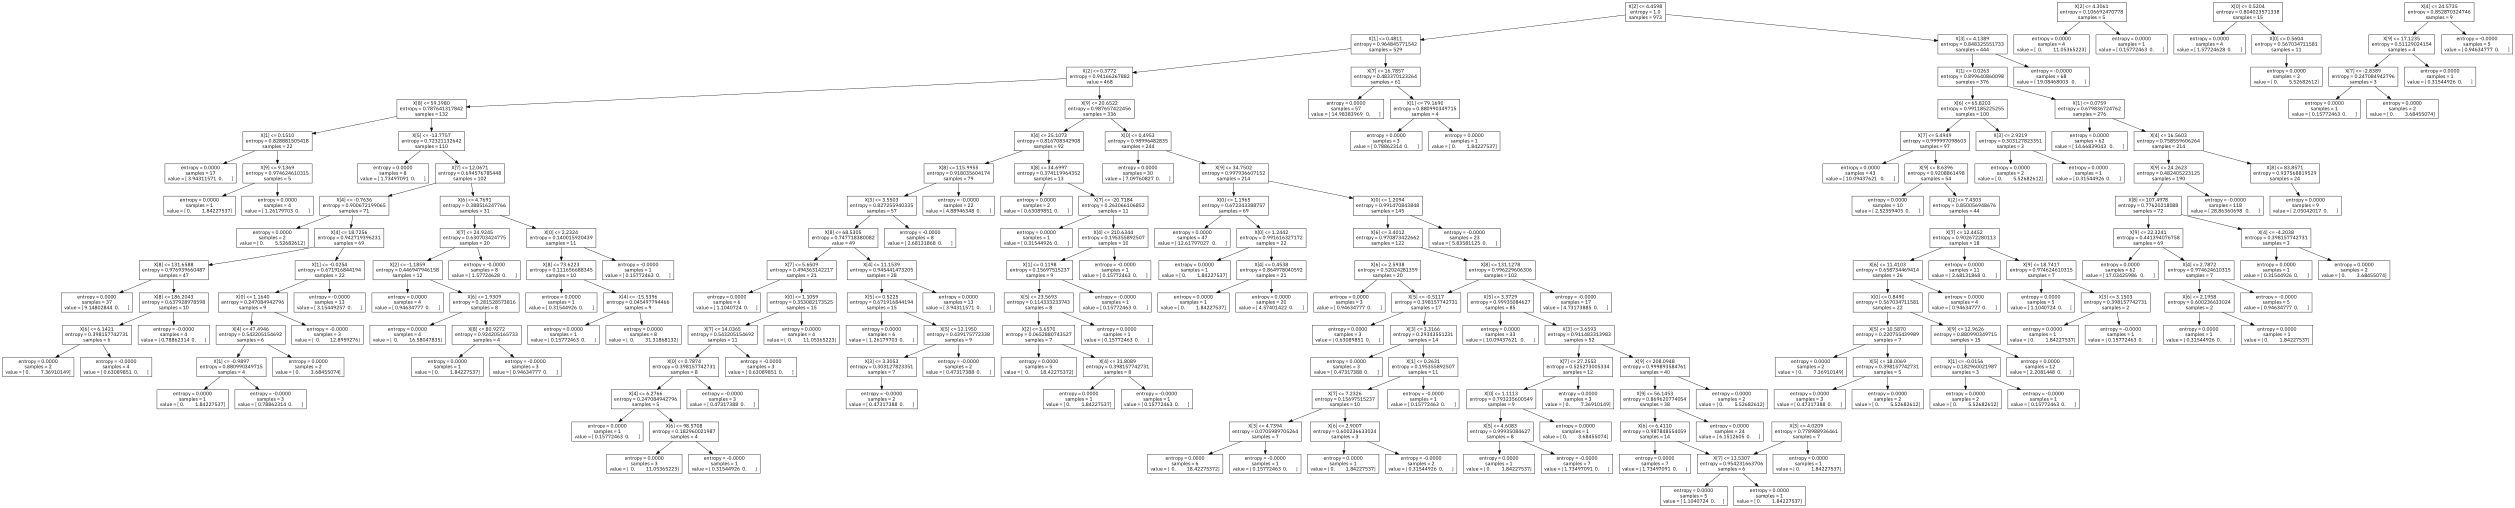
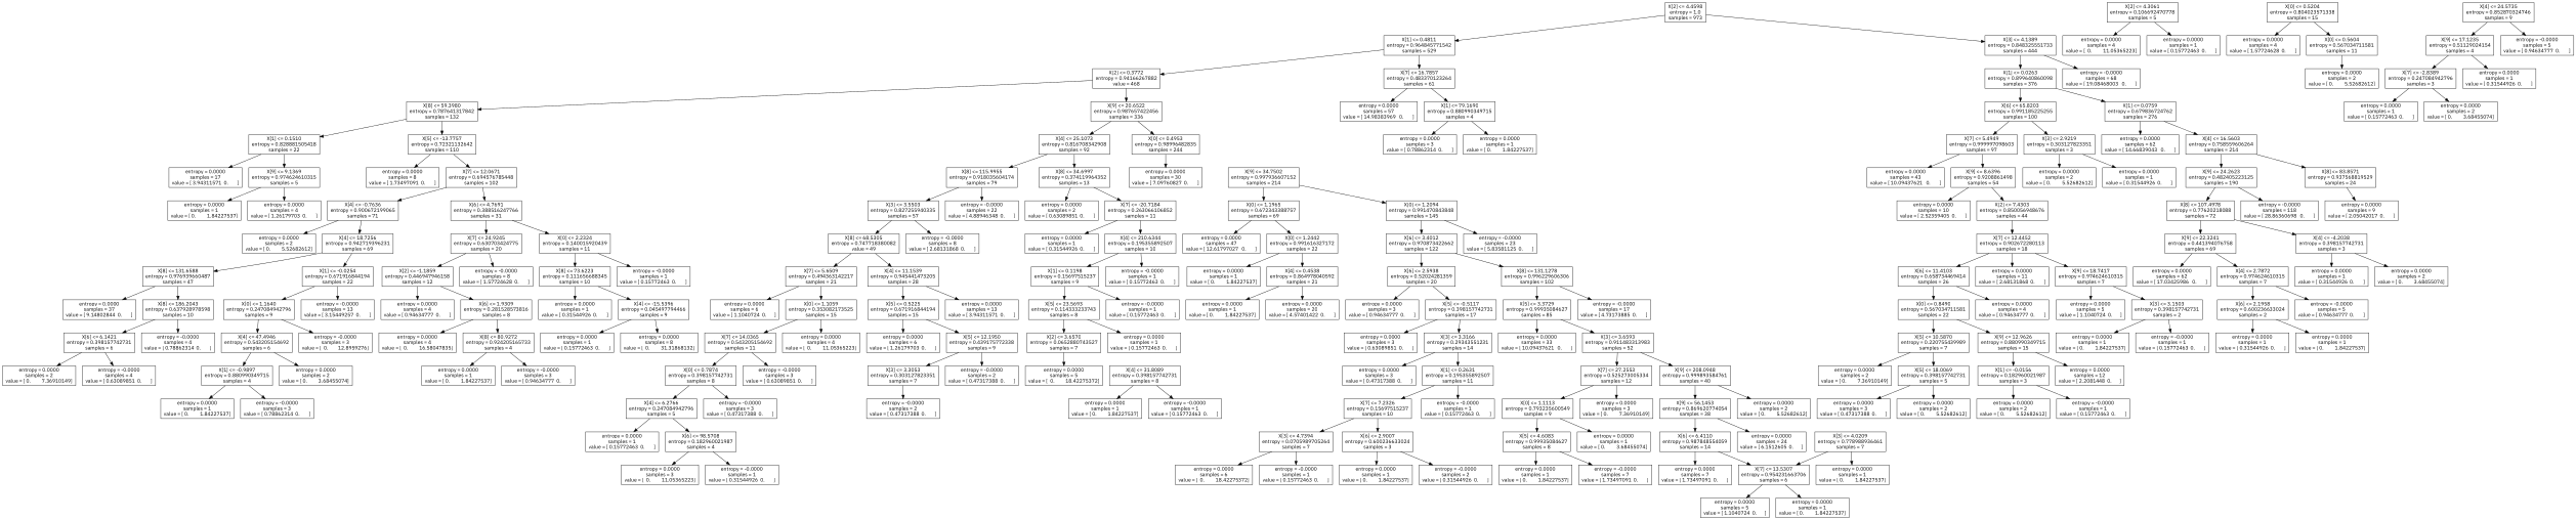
  digraph {
    fontname="IBM Plex Sans"
    node [fontname="IBM Plex Sans" shape=box]
    edge [fontname="IBM Plex Sans"]
    n1 [label="X[2] <= 4.4598\nentropy = 1.0\nsamples = 973"]
    n2 [label="X[1] <= 0.4811\nentropy = 0.964845771542\nsamples = 529"]
    n3 [label="X[3] <= 4.1389\nentropy = 0.848325551733\nsamples = 444"]
    n4 [label="X[2] <= 0.3772\nentropy = 0.94166267882\nvalue = 468"]
    n5 [label="X[7] <= 16.7857\nentropy = 0.483370123264\nsamples = 61"]
    n6 [label="X[1] <= 0.0263\nentropy = 0.899640860098\nsamples = 376"]
    n7 [label="entropy = -0.0000\nsamples = 68\nvalue = [ 19.08468003   0.        ]"]
    n8 [label="X[8] <= 59.3980\nentropy = 0.787641317842\nsamples = 132"]
    n9 [label="X[9] <= 20.6522\nentropy = 0.987657422456\nsamples = 336"]
    n10 [label="entropy = 0.0000\nsamples = 57\nvalue = [ 14.98383969   0.        ]"]
    n11 [label="X[1] <= 79.1690\nentropy = 0.880990349715\nsamples = 4"]
    n12 [label="X[1] <= 0.1510\nentropy = 0.828881505418\nsamples = 22"]
    n13 [label="X[5] <= -13.7757\nentropy = 0.72321132642\nsamples = 110"]
    n14 [label="X[4] <= 25.1073\nentropy = 0.816708342908\nsamples = 92"]
    n15 [label="X[0] <= 0.4953\nentropy = 0.98996482835\nsamples = 244"]
    n16 [label="entropy = 0.0000\nsamples = 17\nvalue = [ 3.94311571  0.        ]"]
    n17 [label="X[9] <= 9.1369\nentropy = 0.974624610315\nsamples = 5"]
    n18 [label="entropy = 0.0000\nsamples = 8\nvalue = [ 1.73497091  0.        ]"]
    n19 [label="X[7] <= 12.0671\nentropy = 0.694576785448\nsamples = 102"]
    n20 [label="entropy = 0.0000\nsamples = 1\nvalue = [ 0.          1.84227537]"]
    n21 [label="entropy = 0.0000\nsamples = 4\nvalue = [ 1.26179703  0.        ]"]
    n22 [label="X[4] <= -0.7636\nentropy = 0.900672199065\nsamples = 71"]
    n23 [label="X[6] <= 4.7691\nentropy = 0.388516247766\nsamples = 31"]
    n24 [label="entropy = 0.0000\nsamples = 2\nvalue = [ 0.          5.52682612]"]
    n25 [label="X[4] <= 18.7256\nentropy = 0.942719396231\nsamples = 69"]
    n26 [label="X[7] <= 24.9245\nentropy = 0.630703424775\nsamples = 20"]
    n27 [label="X[0] <= 2.2324\nentropy = 0.140015920439\nsamples = 11"]
    n28 [label="X[8] <= 131.6588\nentropy = 0.976939660487\nsamples = 47"]
    n29 [label="X[1] <= -0.0254\nentropy = 0.671916844194\nsamples = 22"]
    n30 [label="entropy = 0.0000\nsamples = 37\nvalue = [ 9.14802844  0.        ]"]
    n31 [label="X[8] <= 186.2043\nentropy = 0.637928978598\nsamples = 10"]
    n32 [label="X[0] <= 1.1640\nentropy = 0.247084942796\nsamples = 9"]
    n33 [label="entropy = -0.0000\nsamples = 13\nvalue = [ 3.15449257  0.        ]"]
    n34 [label="X[6] <= 6.1421\nentropy = 0.398157742731\nsamples = 6"]
    n35 [label="entropy = -0.0000\nsamples = 4\nvalue = [ 0.78862314  0.        ]"]
    n36 [label="entropy = 0.0000\nsamples = 2\nvalue = [ 0.          7.36910149]"]
    n37 [label="entropy = -0.0000\nsamples = 4\nvalue = [ 0.63089851  0.        ]"]
    n38 [label="X[4] <= 47.4946\nentropy = 0.543205154692\nsamples = 6"]
    n39 [label="entropy = -0.0000\nsamples = 3\nvalue = [  0.         12.8959276]"]
    n40 [label="X[1] <= -0.9897\nentropy = 0.880990349715\nsamples = 4"]
    n41 [label="entropy = 0.0000\nsamples = 2\nvalue = [ 0.          3.68455074]"]
    n42 [label="entropy = 0.0000\nsamples = 1\nvalue = [ 0.          1.84227537]"]
    n43 [label="entropy = -0.0000\nsamples = 3\nvalue = [ 0.78862314  0.        ]"]
    n44 [label="X[2] <= -1.1859\nentropy = 0.446947946158\nsamples = 12"]
    n45 [label="entropy = -0.0000\nsamples = 8\nvalue = [ 1.57724628  0.        ]"]
    n46 [label="X[8] <= 73.6223\nentropy = 0.111656688345\nsamples = 10"]
    n47 [label="entropy = -0.0000\nsamples = 1\nvalue = [ 0.15772463  0.        ]"]
    n48 [label="entropy = 0.0000\nsamples = 4\nvalue = [ 0.94634777  0.        ]"]
    n49 [label="X[6] <= 1.9309\nentropy = 0.281528573816\nsamples = 8"]
    n50 [label="entropy = 0.0000\nsamples = 4\nvalue = [  0.          16.58047835]"]
    n51 [label="X[8] <= 80.9272\nentropy = 0.924205165733\nsamples = 4"]
    n52 [label="entropy = 0.0000\nsamples = 1\nvalue = [ 0.          1.84227537]"]
    n53 [label="entropy = -0.0000\nsamples = 3\nvalue = [ 0.94634777  0.        ]"]
    n54 [label="entropy = 0.0000\nsamples = 1\nvalue = [ 0.31544926  0.        ]"]
    n55 [label="X[4] <= -15.5396\nentropy = 0.045497794466\nsamples = 9"]
    n56 [label="entropy = 0.0000\nsamples = 1\nvalue = [ 0.15772463  0.        ]"]
    n57 [label="entropy = 0.0000\nsamples = 8\nvalue = [  0.          31.31868132]"]
    n58 [label="X[8] <= 115.9955\nentropy = 0.918035604174\nsamples = 79"]
    n59 [label="X[8] <= 34.6997\nentropy = 0.374119964352\nsamples = 13"]
    n60 [label="entropy = 0.0000\nsamples = 30\nvalue = [ 7.09760827  0.        ]"]
    n61 [label="X[9] <= 34.7502\nentropy = 0.997936607152\nsamples = 214"]
    n62 [label="X[3] <= 3.5503\nentropy = 0.827255940335\nsamples = 57"]
    n63 [label="entropy = -0.0000\nsamples = 22\nvalue = [ 4.88946348  0.        ]"]
    n64 [label="entropy = 0.0000\nsamples = 2\nvalue = [ 0.63089851  0.        ]"]
    n65 [label="X[7] <= -20.7184\nentropy = 0.263066106852\nsamples = 11"]
    n66 [label="X[8] <= 68.5305\nentropy = 0.747718380082\nvalue = 49"]
    n67 [label="entropy = -0.0000\nsamples = 8\nvalue = [ 2.68131868  0.        ]"]
    n68 [label="X[7] <= 5.6509\nentropy = 0.494363142217\nsamples = 21"]
    n69 [label="X[4] <= 11.1539\nentropy = 0.945441473205\nsamples = 28"]
    n70 [label="entropy = 0.0000\nsamples = 6\nvalue = [ 1.1040724  0.       ]"]
    n71 [label="X[0] <= 1.1059\nentropy = 0.353082173525\nsamples = 15"]
    n72 [label="X[5] <= 0.5225\nentropy = 0.671916844194\nsamples = 15"]
    n73 [label="entropy = 0.0000\nsamples = 13\nvalue = [ 3.94311571  0.        ]"]
    n74 [label="X[7] <= 14.0365\nentropy = 0.543205154692\nsamples = 11"]
    n75 [label="entropy = 0.0000\nsamples = 4\nvalue = [  0.          11.05365223]"]
    n76 [label="X[0] <= 0.7874\nentropy = 0.398157742731\nsamples = 8"]
    n77 [label="entropy = -0.0000\nsamples = 3\nvalue = [ 0.63089851  0.        ]"]
    n78 [label="X[4] <= 6.2766\nentropy = 0.247084942796\nsamples = 5"]
    n79 [label="entropy = -0.0000\nsamples = 3\nvalue = [ 0.47317388  0.        ]"]
    n80 [label="entropy = 0.0000\nsamples = 1\nvalue = [ 0.15772463  0.        ]"]
    n81 [label="X[6] <= 98.5708\nentropy = 0.182960021987\nsamples = 4"]
    n82 [label="entropy = 0.0000\nsamples = 3\nvalue = [  0.          11.05365223]"]
    n83 [label="entropy = -0.0000\nsamples = 1\nvalue = [ 0.31544926  0.        ]"]
    n84 [label="entropy = 0.0000\nsamples = 6\nvalue = [ 1.26179703  0.        ]"]
    n85 [label="X[5] <= 12.1950\nentropy = 0.439175772338\nsamples = 9"]
    n86 [label="X[3] <= 3.3053\nentropy = 0.303127823351\nsamples = 7"]
    n87 [label="entropy = -0.0000\nsamples = 2\nvalue = [ 0.47317388  0.        ]"]
    n88 [label="entropy = -0.0000\nsamples = 2\nvalue = [ 0.47317388  0.        ]"]
    n89 [label="X[2] <= 4.3061\nentropy = 0.106692470778\nsamples = 5"]
    n90 [label="entropy = 0.0000\nsamples = 4\nvalue = [  0.          11.05365223]"]
    n91 [label="entropy = 0.0000\nsamples = 1\nvalue = [ 0.15772463  0.        ]"]
    n92 [label="entropy = 0.0000\nsamples = 1\nvalue = [ 0.31544926  0.        ]"]
    n93 [label="X[4] <= 210.6344\nentropy = 0.195355892507\nsamples = 10"]
    n94 [label="X[1] <= 0.1198\nentropy = 0.15697515237\nsamples = 9"]
    n95 [label="entropy = -0.0000\nsamples = 1\nvalue = [ 0.15772463  0.        ]"]
    n96 [label="X[5] <= 23.5693\nentropy = 0.114333233743\nsamples = 8"]
    n97 [label="entropy = -0.0000\nsamples = 1\nvalue = [ 0.15772463  0.        ]"]
    n98 [label="X[2] <= 3.6570\nentropy = 0.0652880743527\nsamples = 7"]
    n99 [label="entropy = 0.0000\nsamples = 1\nvalue = [ 0.15772463  0.        ]"]
    n100 [label="entropy = 0.0000\nsamples = 5\nvalue = [  0.          18.42275372]"]
    n101 [label="X[4] <= 31.8089\nentropy = 0.398157742731\nsamples = 8"]
    n102 [label="entropy = 0.0000\nsamples = 1\nvalue = [ 0.          1.84227537]"]
    n103 [label="entropy = -0.0000\nsamples = 1\nvalue = [ 0.15772463  0.        ]"]
    n104 [label="X[0] <= 1.1965\nentropy = 0.672343388757\nsamples = 69"]
    n105 [label="X[0] <= 1.2094\nentropy = 0.991470843848\nsamples = 145"]
    n106 [label="entropy = 0.0000\nsamples = 47\nvalue = [ 12.61797027   0.        ]"]
    n107 [label="X[0] <= 1.2442\nentropy = 0.991616327172\nsamples = 22"]
    n108 [label="X[6] <= 3.4012\nentropy = 0.970873422662\nsamples = 122"]
    n109 [label="entropy = -0.0000\nsamples = 23\nvalue = [ 5.83581125  0.        ]"]
    n110 [label="entropy = 0.0000\nsamples = 1\nvalue = [ 0.          1.84227537]"]
    n111 [label="X[4] <= 0.4538\nentropy = 0.864978040592\nsamples = 21"]
    n112 [label="entropy = 0.0000\nsamples = 1\nvalue = [ 0.          1.84227537]"]
    n113 [label="entropy = 0.0000\nsamples = 20\nvalue = [ 4.57401422  0.        ]"]
    n114 [label="X[6] <= 2.5938\nentropy = 0.52024281359\nsamples = 20"]
    n115 [label="X[8] <= 131.1278\nentropy = 0.996229606306\nsamples = 102"]
    n116 [label="entropy = 0.0000\nsamples = 3\nvalue = [ 0.94634777  0.        ]"]
    n117 [label="X[5] <= -0.5117\nentropy = 0.398157742731\nsamples = 17"]
    n118 [label="X[5] <= 3.3729\nentropy = 0.99935084627\nsamples = 85"]
    n119 [label="entropy = -0.0000\nsamples = 17\nvalue = [ 4.73173885  0.        ]"]
    n120 [label="entropy = 0.0000\nsamples = 3\nvalue = [ 0.63089851  0.        ]"]
    n121 [label="X[3] <= 3.3166\nentropy = 0.29343551231\nsamples = 14"]
    n122 [label="entropy = 0.0000\nsamples = 3\nvalue = [ 0.47317388  0.        ]"]
    n123 [label="X[1] <= 0.2631\nentropy = 0.195355892507\nsamples = 11"]
    n124 [label="X[7] <= 7.2326\nentropy = 0.15697515237\nsamples = 10"]
    n125 [label="entropy = -0.0000\nsamples = 1\nvalue = [ 0.15772463  0.        ]"]
    n126 [label="X[3] <= 4.7394\nentropy = 0.0705989705264\nsamples = 7"]
    n127 [label="X[6] <= 2.9007\nentropy = 0.600236633024\nsamples = 3"]
    n128 [label="entropy = 0.0000\nsamples = 6\nvalue = [  0.          18.42275372]"]
    n129 [label="entropy = -0.0000\nsamples = 1\nvalue = [ 0.15772463  0.        ]"]
    n130 [label="entropy = 0.0000\nsamples = 1\nvalue = [ 0.          1.84227537]"]
    n131 [label="entropy = -0.0000\nsamples = 2\nvalue = [ 0.31544926  0.        ]"]
    n132 [label="entropy = 0.0000\nsamples = 33\nvalue = [ 10.09437621   0.        ]"]
    n133 [label="X[3] <= 3.6593\nentropy = 0.911483313983\nsamples = 52"]
    n134 [label="X[7] <= 27.2553\nentropy = 0.525273005334\nsamples = 12"]
    n135 [label="X[9] <= 208.0948\nentropy = 0.999893584761\nsamples = 40"]
    n136 [label="X[0] <= 1.1113\nentropy = 0.793235600549\nsamples = 9"]
    n137 [label="entropy = 0.0000\nsamples = 3\nvalue = [ 0.          7.36910149]"]
    n138 [label="X[9] <= 56.1453\nentropy = 0.869620774054\nsamples = 38"]
    n139 [label="entropy = 0.0000\nsamples = 2\nvalue = [ 0.          5.52682612]"]
    n140 [label="X[5] <= 4.6083\nentropy = 0.99935084627\nsamples = 8"]
    n141 [label="entropy = 0.0000\nsamples = 1\nvalue = [ 0.          3.68455074]"]
    n142 [label="entropy = 0.0000\nsamples = 1\nvalue = [ 0.          1.84227537]"]
    n143 [label="entropy = -0.0000\nsamples = 7\nvalue = [ 1.73497091  0.        ]"]
    n144 [label="X[6] <= 6.4110\nentropy = 0.987848554059\nsamples = 14"]
    n145 [label="entropy = 0.0000\nsamples = 24\nvalue = [ 6.1512605  0.       ]"]
    n146 [label="entropy = 0.0000\nsamples = 7\nvalue = [ 1.73497091  0.        ]"]
    n147 [label="X[7] <= 13.5307\nentropy = 0.954231663706\nsamples = 6"]
    n148 [label="X[3] <= 4.0209\nentropy = 0.778988936461\nsamples = 7"]
    n149 [label="entropy = 0.0000\nsamples = 1\nvalue = [ 0.          1.84227537]"]
    n150 [label="entropy = 0.0000\nsamples = 5\nvalue = [ 1.1040724  0.       ]"]
    n151 [label="entropy = 0.0000\nsamples = 1\nvalue = [ 0.          1.84227537]"]
    n152 [label="entropy = 0.0000\nsamples = 3\nvalue = [ 0.78862314  0.        ]"]
    n153 [label="entropy = 0.0000\nsamples = 1\nvalue = [ 0.          1.84227537]"]
    n154 [label="X[6] <= 65.8203\nentropy = 0.991185225255\nsamples = 100"]
    n155 [label="X[1] <= 0.0759\nentropy = 0.679836724762\nsamples = 276"]
    n156 [label="X[7] <= 5.4949\nentropy = 0.999997098603\nsamples = 97"]
    n157 [label="X[3] <= 2.9219\nentropy = 0.303127823351\nsamples = 3"]
    n158 [label="entropy = 0.0000\nsamples = 62\nvalue = [ 14.66839043   0.        ]"]
    n159 [label="X[4] <= 16.5603\nentropy = 0.758559606264\nsamples = 214"]
    n160 [label="entropy = 0.0000\nsamples = 43\nvalue = [ 10.09437621   0.        ]"]
    n161 [label="X[9] <= 8.6396\nentropy = 0.9208861498\nsamples = 54"]
    n162 [label="entropy = 0.0000\nsamples = 2\nvalue = [ 0.          5.52682612]"]
    n163 [label="entropy = 0.0000\nsamples = 1\nvalue = [ 0.31544926  0.        ]"]
    n164 [label="entropy = 0.0000\nsamples = 10\nvalue = [ 2.52359405  0.        ]"]
    n165 [label="X[2] <= 7.4303\nentropy = 0.850056948676\nsamples = 44"]
    n166 [label="X[7] <= 12.4452\nentropy = 0.902672280113\nsamples = 18"]
    n167 [label="X[6] <= 11.4103\nentropy = 0.658734469414\nsamples = 26"]
    n168 [label="X[0] <= 0.8490\nentropy = 0.567034711581\nsamples = 22"]
    n169 [label="entropy = 0.0000\nsamples = 4\nvalue = [ 0.94634777  0.        ]"]
    n170 [label="entropy = 0.0000\nsamples = 11\nvalue = [ 2.68131868  0.        ]"]
    n171 [label="X[9] <= 18.7417\nentropy = 0.974624610315\nsamples = 7"]
    n172 [label="X[5] <= 10.5870\nentropy = 0.220755439989\nsamples = 7"]
    n173 [label="X[9] <= 12.9626\nentropy = 0.880990349715\nsamples = 15"]
    n174 [label="entropy = 0.0000\nsamples = 2\nvalue = [ 0.          7.36910149]"]
    n175 [label="X[5] <= 18.0069\nentropy = 0.398157742731\nsamples = 5"]
    n176 [label="X[1] <= -0.0156\nentropy = 0.182960021987\nsamples = 3"]
    n177 [label="entropy = 0.0000\nsamples = 12\nvalue = [ 2.2081448  0.       ]"]
    n178 [label="entropy = 0.0000\nsamples = 3\nvalue = [ 0.47317388  0.        ]"]
    n179 [label="entropy = 0.0000\nsamples = 2\nvalue = [ 0.          5.52682612]"]
    n180 [label="entropy = 0.0000\nsamples = 2\nvalue = [ 0.          5.52682612]"]
    n181 [label="entropy = -0.0000\nsamples = 1\nvalue = [ 0.15772463  0.        ]"]
    n182 [label="entropy = 0.0000\nsamples = 5\nvalue = [ 1.1040724  0.       ]"]
    n183 [label="X[3] <= 3.1503\nentropy = 0.398157742731\nsamples = 2"]
    n184 [label="entropy = 0.0000\nsamples = 1\nvalue = [ 0.          1.84227537]"]
    n185 [label="entropy = -0.0000\nsamples = 1\nvalue = [ 0.15772463  0.        ]"]
    n186 [label="X[9] <= 24.2623\nentropy = 0.482405223125\nsamples = 190"]
    n187 [label="X[8] <= 83.8571\nentropy = 0.937568819529\nsamples = 24"]
    n188 [label="X[8] <= 107.4978\nentropy = 0.77620218088\nsamples = 72"]
    n189 [label="entropy = -0.0000\nsamples = 118\nvalue = [ 28.86360698   0.        ]"]
    n190 [label="entropy = 0.0000\nsamples = 9\nvalue = [ 2.05042017  0.        ]"]
    n191 [label="X[9] <= 22.3241\nentropy = 0.441394076758\nsamples = 69"]
    n192 [label="X[4] <= -4.2038\nentropy = 0.398157742731\nsamples = 3"]
    n193 [label="entropy = 0.0000\nsamples = 62\nvalue = [ 17.03425986   0.        ]"]
    n194 [label="X[4] <= 2.7872\nentropy = 0.974624610315\nsamples = 7"]
    n195 [label="entropy = 0.0000\nsamples = 1\nvalue = [ 0.31544926  0.        ]"]
    n196 [label="entropy = 0.0000\nsamples = 2\nvalue = [ 0.          3.68455074]"]
    n197 [label="X[6] <= 2.1958\nentropy = 0.600236633024\nsamples = 2"]
    n198 [label="entropy = -0.0000\nsamples = 5\nvalue = [ 0.94634777  0.        ]"]
    n199 [label="entropy = 0.0000\nsamples = 1\nvalue = [ 0.31544926  0.        ]"]
    n200 [label="entropy = 0.0000\nsamples = 1\nvalue = [ 0.          1.84227537]"]
    n201 [label="X[0] <= 0.5204\nentropy = 0.804023571338\nsamples = 15"]
    n202 [label="entropy = 0.0000\nsamples = 4\nvalue = [ 1.57724628  0.        ]"]
    n203 [label="X[0] <= 0.5604\nentropy = 0.567034711581\nsamples = 11"]
    n204 [label="entropy = 0.0000\nsamples = 2\nvalue = [ 0.          5.52682612]"]
    n205 [label="X[4] <= 24.5735\nentropy = 0.852870324746\nsamples = 9"]
    n206 [label="X[9] <= 17.1235\nentropy = 0.51129024154\nsamples = 4"]
    n207 [label="entropy = -0.0000\nsamples = 5\nvalue = [ 0.94634777  0.        ]"]
    n208 [label="X[7] <= -2.8389\nentropy = 0.247084942796\nsamples = 3"]
    n209 [label="entropy = 0.0000\nsamples = 1\nvalue = [ 0.31544926  0.        ]"]
    n210 [label="entropy = 0.0000\nsamples = 1\nvalue = [ 0.15772463  0.        ]"]
    n211 [label="entropy = 0.0000\nsamples = 2\nvalue = [ 0.          3.68455074]"]
    n1 -> n2
    n1 -> n3
    n2 -> n4
    n2 -> n5
    n3 -> n6
    n3 -> n7
    n4 -> n8
    n4 -> n9
    n5 -> n10
    n5 -> n11
    n6 -> n154
    n6 -> n155
    n8 -> n12
    n8 -> n13
    n9 -> n14
    n9 -> n15
    n11 -> n152
    n11 -> n153
    n12 -> n16
    n12 -> n17
    n13 -> n18
    n13 -> n19
    n14 -> n58
    n14 -> n59
    n15 -> n60
-   n15 -> n61
    n17 -> n20
    n17 -> n21
    n19 -> n22
    n19 -> n23
    n22 -> n24
    n22 -> n25
    n23 -> n26
    n23 -> n27
    n25 -> n28
    n25 -> n29
    n26 -> n44
    n26 -> n45
    n27 -> n46
    n27 -> n47
    n28 -> n30
    n28 -> n31
    n29 -> n32
    n29 -> n33
    n31 -> n34
    n31 -> n35
    n32 -> n38
    n32 -> n39
    n34 -> n36
    n34 -> n37
    n38 -> n40
    n38 -> n41
    n40 -> n42
    n40 -> n43
    n44 -> n48
    n44 -> n49
    n46 -> n54
    n46 -> n55
    n49 -> n50
    n49 -> n51
    n51 -> n52
    n51 -> n53
    n55 -> n56
    n55 -> n57
    n58 -> n62
    n58 -> n63
    n59 -> n64
    n59 -> n65
    n61 -> n104
    n61 -> n105
    n62 -> n66
    n62 -> n67
    n65 -> n92
    n65 -> n93
    n66 -> n68
    n66 -> n69
    n68 -> n70
    n68 -> n71
    n69 -> n72
    n69 -> n73
    n71 -> n74
    n71 -> n75
    n72 -> n84
    n72 -> n85
    n74 -> n76
    n74 -> n77
    n76 -> n78
    n76 -> n79
    n78 -> n80
    n78 -> n81
    n81 -> n82
    n81 -> n83
    n85 -> n86
    n85 -> n87
    n86 -> n88
    n89 -> n90
    n89 -> n91
    n93 -> n94
    n93 -> n95
    n94 -> n96
    n94 -> n97
    n96 -> n98
    n96 -> n99
    n98 -> n100
-   n98 -> n101
    n101 -> n102
    n101 -> n103
    n104 -> n106
    n104 -> n107
    n105 -> n108
    n105 -> n109
    n107 -> n110
    n107 -> n111
+   n108 -> n114
    n108 -> n115
    n111 -> n112
    n111 -> n113
    n114 -> n116
    n114 -> n117
-   n115 -> n117
+   n115 -> n118
    n115 -> n119
    n117 -> n120
    n117 -> n121
    n118 -> n132
    n118 -> n133
    n121 -> n122
    n121 -> n123
    n123 -> n124
    n123 -> n125
    n124 -> n126
    n124 -> n127
    n126 -> n128
    n126 -> n129
    n127 -> n130
    n127 -> n131
    n133 -> n134
    n133 -> n135
    n134 -> n136
    n134 -> n137
    n135 -> n138
    n135 -> n139
    n136 -> n140
    n136 -> n141
    n138 -> n144
    n138 -> n145
    n140 -> n142
    n140 -> n143
    n144 -> n146
    n144 -> n147
    n147 -> n150
    n147 -> n151
    n148 -> n147
    n148 -> n149
    n154 -> n156
    n154 -> n157
    n155 -> n158
    n155 -> n159
    n156 -> n160
    n156 -> n161
    n157 -> n162
    n157 -> n163
    n159 -> n186
    n159 -> n187
    n161 -> n164
    n161 -> n165
    n165 -> n166
    n166 -> n167
    n166 -> n170
    n166 -> n171
    n167 -> n168
    n167 -> n169
    n168 -> n172
    n168 -> n173
    n171 -> n182
    n171 -> n183
    n172 -> n174
    n172 -> n175
    n173 -> n176
    n173 -> n177
    n175 -> n178
    n175 -> n179
    n176 -> n180
    n176 -> n181
    n183 -> n184
    n183 -> n185
    n186 -> n188
    n186 -> n189
    n187 -> n190
    n188 -> n191
    n188 -> n192
    n191 -> n193
    n191 -> n194
    n192 -> n195
    n192 -> n196
    n194 -> n197
    n194 -> n198
    n197 -> n199
    n197 -> n200
    n201 -> n202
    n201 -> n203
    n203 -> n204
    n205 -> n206
    n205 -> n207
    n206 -> n208
    n206 -> n209
    n208 -> n210
    n208 -> n211
  }
